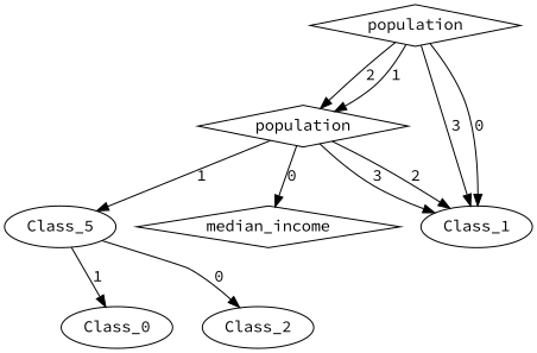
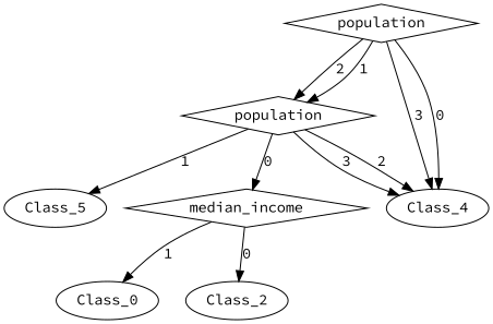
  digraph {
    fontname="Source Code Pro"
    node [fontname="Source Code Pro"]
    edge [fontname="Source Code Pro"]
    n1 [label=Class_0]
    n2 [label=Class_2]
-   n3 [label=Class_1]
+   n3 [label=Class_4]
    n4 [label=Class_5]
    n5 [label=median_income shape=diamond]
    n6 [label=population shape=diamond]
    n7 [label=population shape=diamond]
-   n4 -> n1 [label=1]
-   n4 -> n2 [label=0]
+   n5 -> n1 [label=1]
+   n5 -> n2 [label=0]
    n6 -> n3 [label=3]
    n6 -> n3 [label=2]
    n6 -> n4 [label=1]
    n6 -> n5 [label=0]
    n7 -> n3 [label=3]
    n7 -> n3 [label=0]
    n7 -> n6 [label=2]
    n7 -> n6 [label=1]
  }
